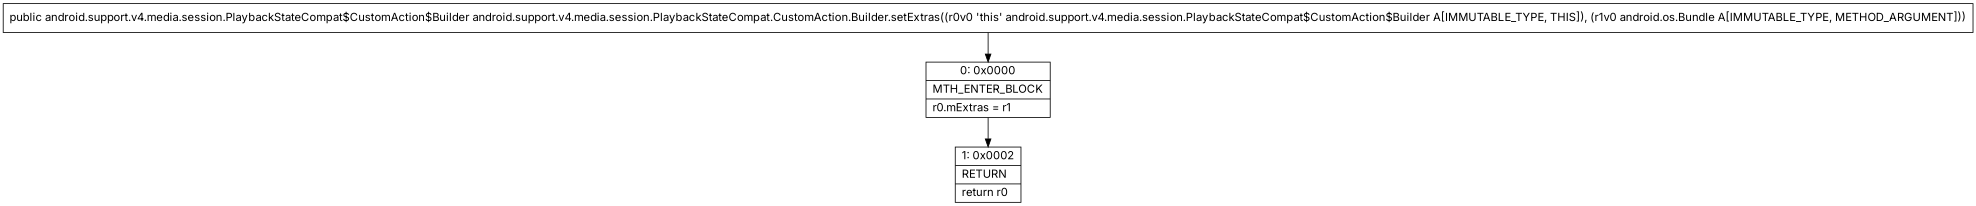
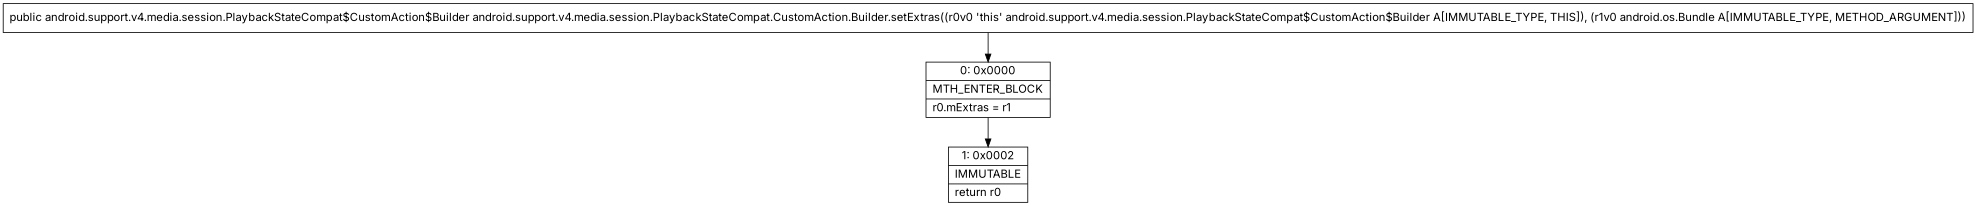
  digraph {
    fontname=Inter
    node [shape=record fontname=Inter]
    edge [fontname=Inter]
    n1 [label="{0\:\ 0x0000|MTH_ENTER_BLOCK\l|r0.mExtras = r1\l}"]
-   n2 [label="{1\:\ 0x0002|RETURN\l|return r0\l}"]
+   n2 [label="{1\:\ 0x0002|IMMUTABLE\l|return r0\l}"]
    n3 [label="{public android.support.v4.media.session.PlaybackStateCompat$CustomAction$Builder android.support.v4.media.session.PlaybackStateCompat.CustomAction.Builder.setExtras((r0v0 'this' android.support.v4.media.session.PlaybackStateCompat$CustomAction$Builder A[IMMUTABLE_TYPE, THIS]), (r1v0 android.os.Bundle A[IMMUTABLE_TYPE, METHOD_ARGUMENT])) }"]
    n1 -> n2
    n3 -> n1
  }
